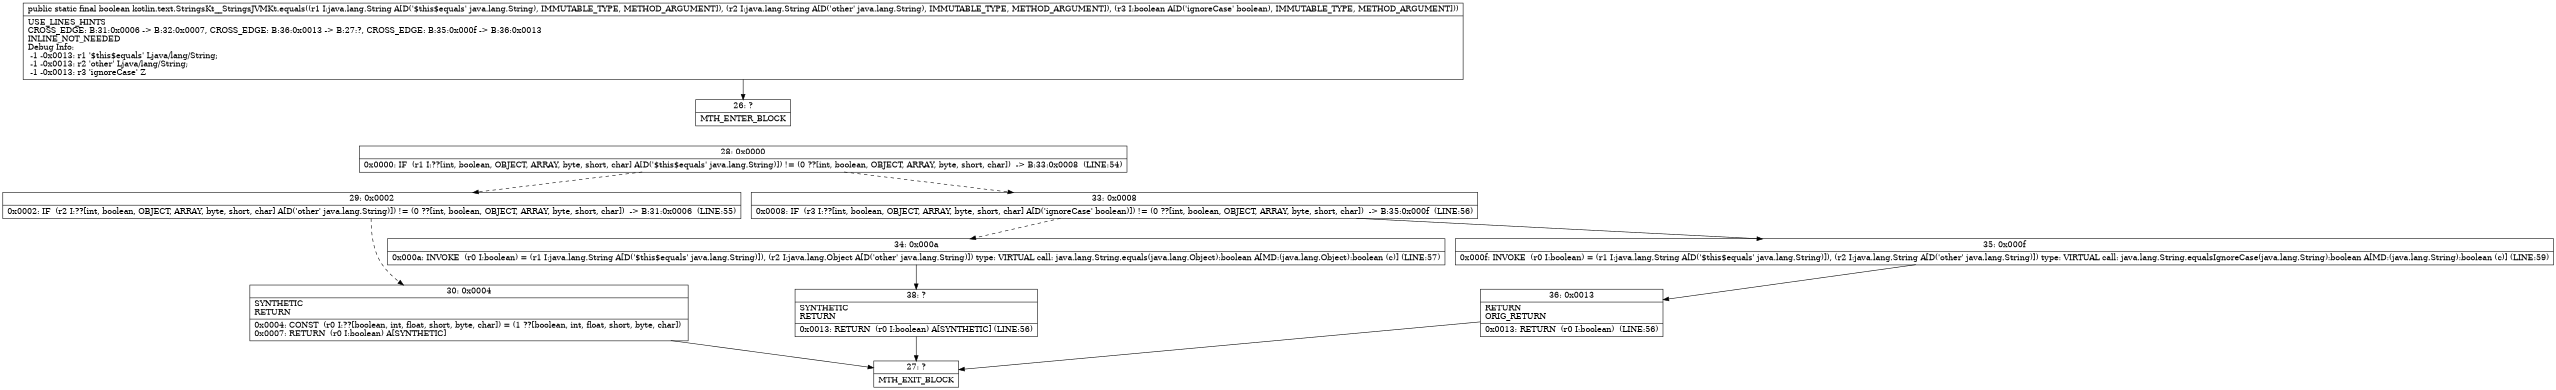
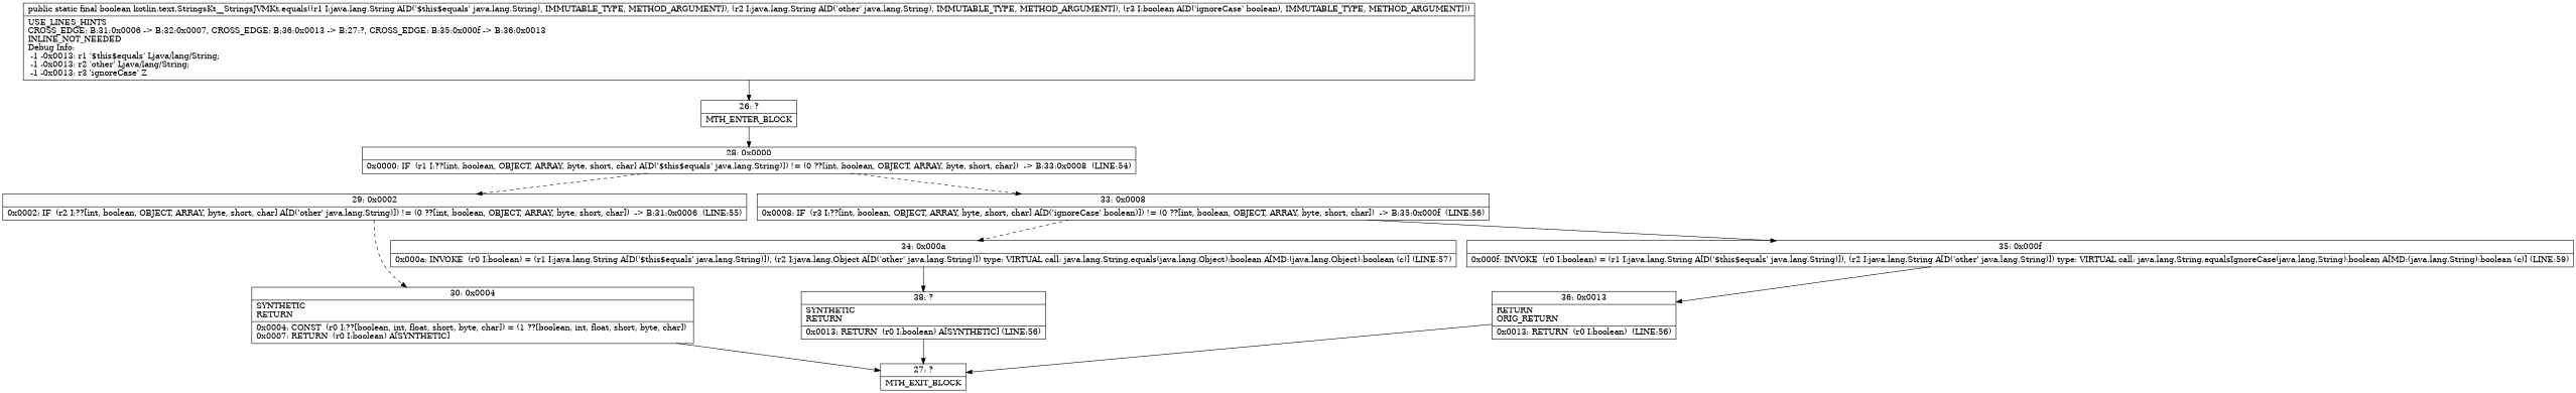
  digraph {
    node [shape=record]
    n1 [label="{26\:\ ?|MTH_ENTER_BLOCK\l}"]
    n2 [label="{28\:\ 0x0000|0x0000: IF  (r1 I:??[int, boolean, OBJECT, ARRAY, byte, short, char] A[D('$this$equals' java.lang.String)]) != (0 ??[int, boolean, OBJECT, ARRAY, byte, short, char])  \-\> B:33:0x0008  (LINE:54)\l}"]
    n3 [label="{29\:\ 0x0002|0x0002: IF  (r2 I:??[int, boolean, OBJECT, ARRAY, byte, short, char] A[D('other' java.lang.String)]) != (0 ??[int, boolean, OBJECT, ARRAY, byte, short, char])  \-\> B:31:0x0006  (LINE:55)\l}"]
    n4 [label="{33\:\ 0x0008|0x0008: IF  (r3 I:??[int, boolean, OBJECT, ARRAY, byte, short, char] A[D('ignoreCase' boolean)]) != (0 ??[int, boolean, OBJECT, ARRAY, byte, short, char])  \-\> B:35:0x000f  (LINE:56)\l}"]
    n5 [label="{30\:\ 0x0004|SYNTHETIC\lRETURN\l|0x0004: CONST  (r0 I:??[boolean, int, float, short, byte, char]) = (1 ??[boolean, int, float, short, byte, char]) \l0x0007: RETURN  (r0 I:boolean) A[SYNTHETIC]\l}"]
    n6 [label="{34\:\ 0x000a|0x000a: INVOKE  (r0 I:boolean) = (r1 I:java.lang.String A[D('$this$equals' java.lang.String)]), (r2 I:java.lang.Object A[D('other' java.lang.String)]) type: VIRTUAL call: java.lang.String.equals(java.lang.Object):boolean A[MD:(java.lang.Object):boolean (c)] (LINE:57)\l}"]
    n7 [label="{35\:\ 0x000f|0x000f: INVOKE  (r0 I:boolean) = (r1 I:java.lang.String A[D('$this$equals' java.lang.String)]), (r2 I:java.lang.String A[D('other' java.lang.String)]) type: VIRTUAL call: java.lang.String.equalsIgnoreCase(java.lang.String):boolean A[MD:(java.lang.String):boolean (c)] (LINE:59)\l}"]
    n8 [label="{27\:\ ?|MTH_EXIT_BLOCK\l}"]
    n9 [label="{38\:\ ?|SYNTHETIC\lRETURN\l|0x0013: RETURN  (r0 I:boolean) A[SYNTHETIC] (LINE:56)\l}"]
    n10 [label="{36\:\ 0x0013|RETURN\lORIG_RETURN\l|0x0013: RETURN  (r0 I:boolean)  (LINE:56)\l}"]
    n11 [label="{public static final boolean kotlin.text.StringsKt__StringsJVMKt.equals((r1 I:java.lang.String A[D('$this$equals' java.lang.String), IMMUTABLE_TYPE, METHOD_ARGUMENT]), (r2 I:java.lang.String A[D('other' java.lang.String), IMMUTABLE_TYPE, METHOD_ARGUMENT]), (r3 I:boolean A[D('ignoreCase' boolean), IMMUTABLE_TYPE, METHOD_ARGUMENT]))  | USE_LINES_HINTS\lCROSS_EDGE: B:31:0x0006 \-\> B:32:0x0007, CROSS_EDGE: B:36:0x0013 \-\> B:27:?, CROSS_EDGE: B:35:0x000f \-\> B:36:0x0013\lINLINE_NOT_NEEDED\lDebug Info:\l  \-1 \-0x0013: r1 '$this$equals' Ljava\/lang\/String;\l  \-1 \-0x0013: r2 'other' Ljava\/lang\/String;\l  \-1 \-0x0013: r3 'ignoreCase' Z\l}"]
+   n1 -> n2
    n2 -> n3 [style=dashed]
    n2 -> n4 [style=dashed]
    n3 -> n5 [style=dashed]
    n4 -> n6 [style=dashed]
    n4 -> n7
    n5 -> n8
    n6 -> n9
    n7 -> n10
    n9 -> n8
    n10 -> n8
    n11 -> n1
  }
